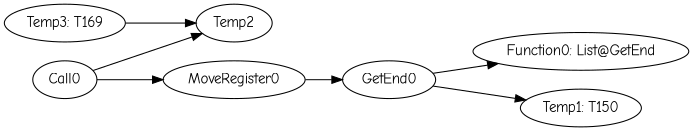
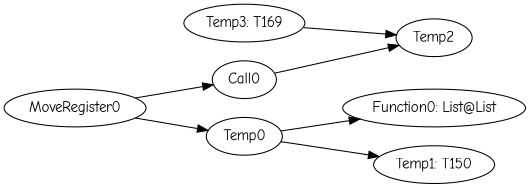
  digraph {
    fontname="Comic Neue"
    ordering=out
    rankdir=LR
    node [fontname="Comic Neue"]
    edge [fontname="Comic Neue"]
    Call0
    Temp2
    "Temp3: T169"
    MoveRegister0
-   Temp0 [label=GetEnd0]
-   "Function0: List@GetEnd"
+   Temp0
+   "Function0: List@GetEnd" [label="Function0: List@List"]
    n7 [label="Temp1: T150"]
    Call0 -> Temp2
    "Temp3: T169" -> Temp2
-   Call0 -> MoveRegister0
+   MoveRegister0 -> Call0
    MoveRegister0 -> Temp0
    Temp0 -> "Function0: List@GetEnd"
    Temp0 -> n7
  }
